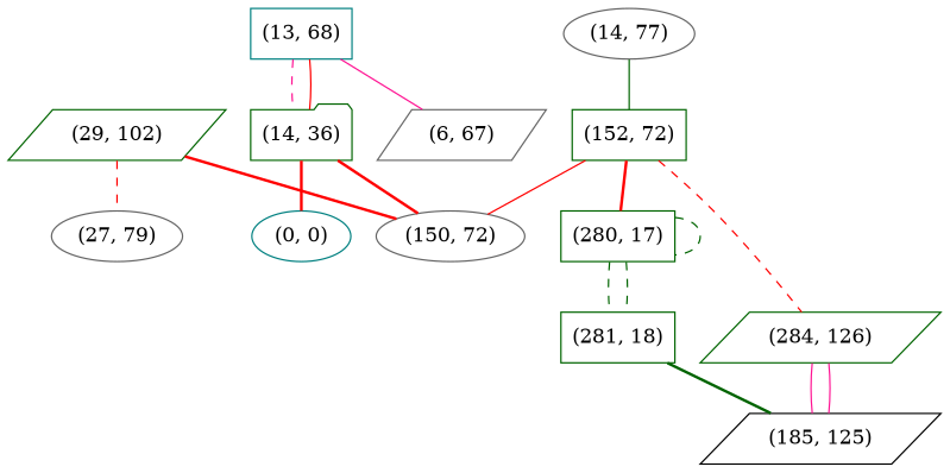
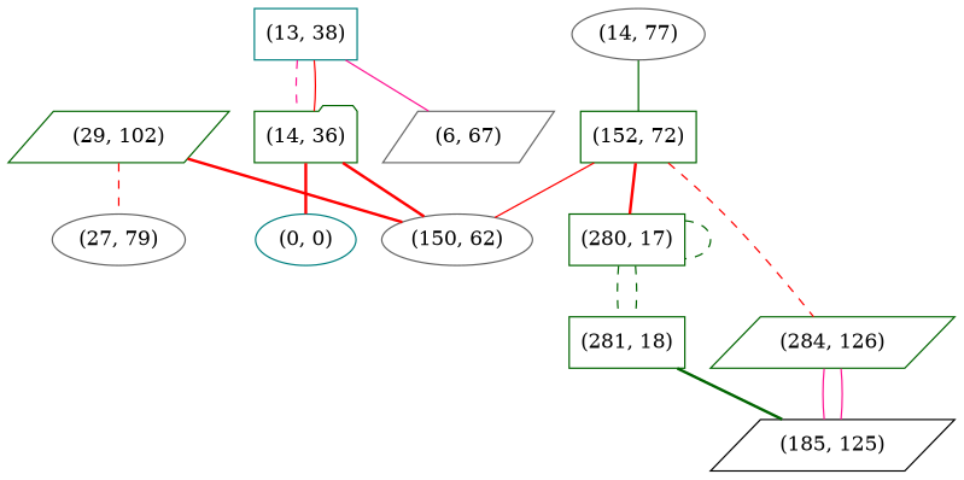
  graph {
    node [color=darkgreen shape=ellipse]
    edge [color=red style=dashed weight=1]
-   "(150, 72)" [color=gray40]
+   "(150, 72)" [color=gray40 label="(150, 62)"]
    "(29, 102)" [shape=parallelogram]
    "(27, 79)" [color=gray40]
-   "(13, 38)" [color=teal shape=box label="(13, 68)"]
+   "(13, 38)" [color=teal shape=box]
    "(14, 36)" [shape=folder]
    "(6, 67)" [color=gray40 shape=parallelogram]
    "(0, 0)" [color=teal]
    "(152, 72)" [shape=box]
    "(284, 126)" [shape=parallelogram]
    "(280, 17)" [shape=box]
    n11 [color=black label="(185, 125)" shape=parallelogram]
    "(281, 18)" [shape=box]
    "(14, 77)" [color=gray40]
    "(29, 102)" -- "(150, 72)" [style=bold]
    "(29, 102)" -- "(27, 79)"
    "(13, 38)" -- "(14, 36)" [color=deeppink]
    "(13, 38)" -- "(14, 36)" [style=solid]
    "(13, 38)" -- "(6, 67)" [color=deeppink style=solid]
    "(14, 36)" -- "(150, 72)" [style=bold]
    "(14, 36)" -- "(0, 0)" [style=bold weight=4]
    "(152, 72)" -- "(150, 72)" [style=solid]
    "(152, 72)" -- "(284, 126)"
    "(152, 72)" -- "(280, 17)" [style=bold]
    "(284, 126)" -- n11 [color=deeppink style=solid]
    "(284, 126)" -- n11 [color=deeppink style=solid]
    "(280, 17)" -- "(280, 17)" [color=darkgreen weight=2]
    "(280, 17)" -- "(281, 18)" [color=darkgreen]
    "(280, 17)" -- "(281, 18)" [color=darkgreen]
    "(281, 18)" -- n11 [color=darkgreen style=bold]
    "(14, 77)" -- "(152, 72)" [color=darkgreen style=solid]
  }
